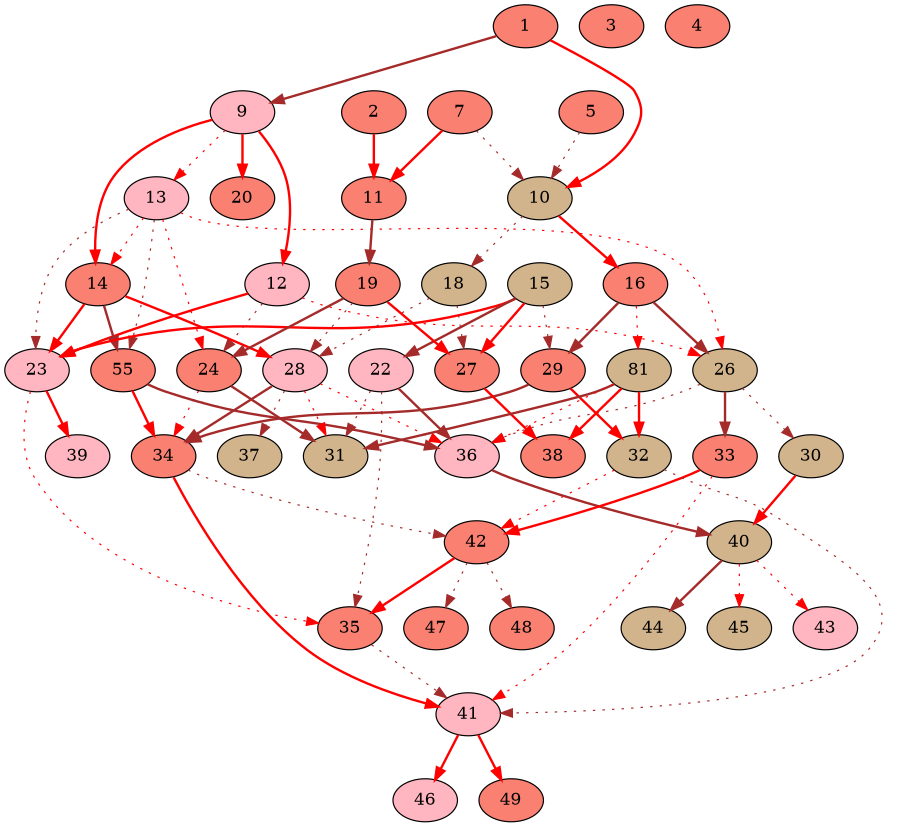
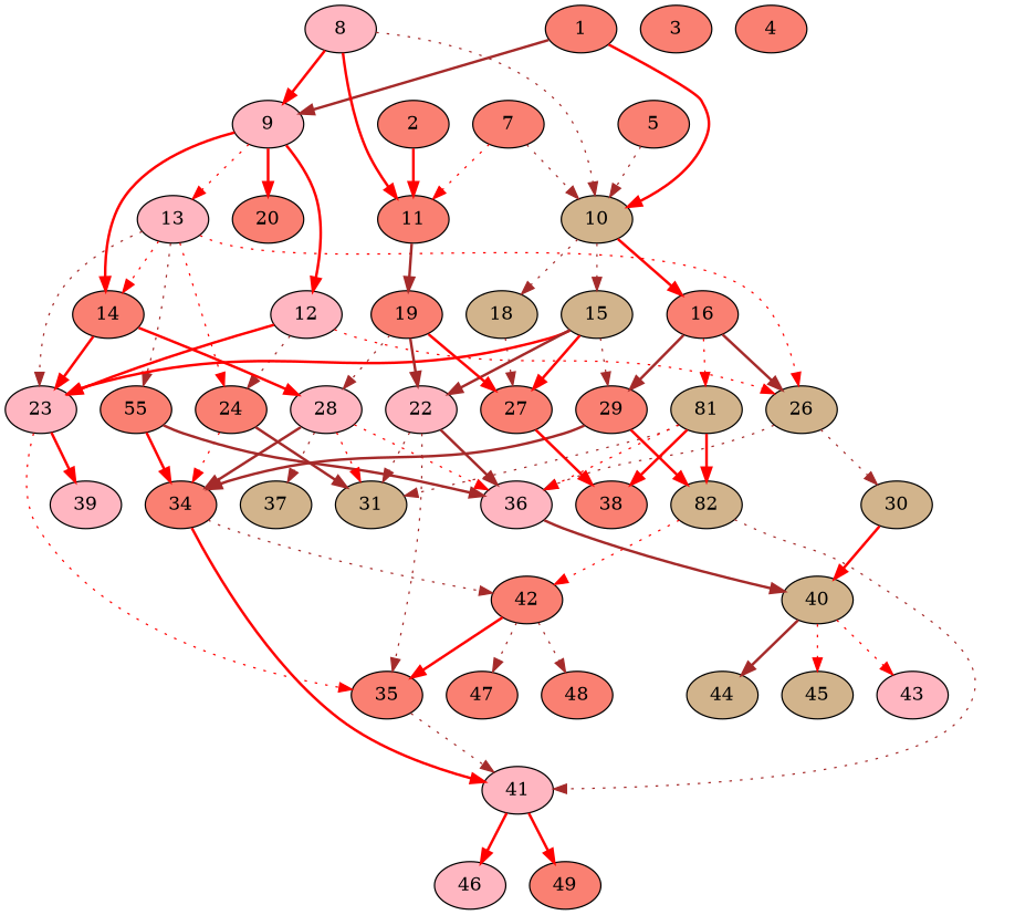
  digraph {
    node [alpha=0.09 fillcolor=salmon style=filled]
    edge [color=red style=bold]
    1 [alpha=0.14 expect_size=36886528]
    9 [alpha=0.07 expect_size=25864192 fillcolor=lightpink]
    10 [alpha=0.18 expect_size=23410688 fillcolor=tan]
    12 [alpha=0.11 expect_size=50171904 fillcolor=lightpink]
    13 [alpha=0.14 expect_size=46057472 fillcolor=lightpink]
    14 [alpha=0.02 expect_size=20508672]
    20 [alpha=0.03 expect_size=37168128]
    15 [alpha=0.17 expect_size=38472704 fillcolor=tan]
    16 [alpha=0.11 expect_size=15158272]
    18 [alpha=0.06 expect_size=45834240 fillcolor=tan]
    23 [expect_size=39470080 fillcolor=lightpink]
    24 [alpha=0.07 expect_size=24511488]
    26 [expect_size=22978560 fillcolor=tan]
    n14 [alpha=0.17 expect_size=29580288 label=55]
    28 [alpha=0.02 expect_size=12162048 fillcolor=lightpink]
    29 [alpha=0.11 expect_size=26301440]
    22 [alpha=0.08 expect_size=14436352 fillcolor=lightpink]
    27 [alpha=0.02 expect_size=49125376]
    n19 [alpha=0.16 expect_size=33201152 fillcolor=tan label=81]
    2 [alpha=0.18 expect_size=5279744]
    11 [alpha=0.12 expect_size=16718848]
    19 [alpha=0.04 expect_size=20530176]
    3 [expect_size=24366080]
    4 [alpha=0.08 expect_size=46371840]
    5 [alpha=0.10 expect_size=32533504]
    7 [alpha=0.15 expect_size=5686272]
+   8 [expect_size=23739392 fillcolor=lightpink]
    35 [alpha=0.12 expect_size=45368320]
    39 [expect_size=21541888 fillcolor=lightpink]
    31 [alpha=0.10 expect_size=44153856 fillcolor=tan]
    34 [alpha=0.13 expect_size=28488704]
    36 [alpha=0.15 expect_size=37833728 fillcolor=lightpink]
    30 [alpha=0.08 expect_size=36269056 fillcolor=tan]
-   33 [expect_size=7090176]
-   32 [alpha=0.11 expect_size=34415616 fillcolor=tan]
+   32 [alpha=0.11 expect_size=34415616 fillcolor=tan label=82]
    37 [alpha=0.19 expect_size=12317696 fillcolor=tan]
    38 [alpha=0.01 expect_size=16450560]
    41 [alpha=0.05 expect_size=20263936 fillcolor=lightpink]
    42 [alpha=0.02 expect_size=43538432]
    40 [alpha=0.11 expect_size=48214016 fillcolor=tan]
    46 [alpha=0.03 expect_size=6532096 fillcolor=lightpink]
    49 [alpha=0.08 expect_size=41361408]
    47 [alpha=0.20 expect_size=41042944]
    48 [alpha=0.19 expect_size=39121920]
    43 [alpha=0.14 expect_size=21411840 fillcolor=lightpink]
    44 [alpha=0.14 expect_size=41882624 fillcolor=tan]
    45 [alpha=0.05 expect_size=25845760 fillcolor=tan]
    1 -> 9 [color=brown]
    1 -> 10
    9 -> 12
    9 -> 13 [style=dotted]
    9 -> 14
    9 -> 20
+   10 -> 15 [color=brown style=dotted]
    10 -> 16
    10 -> 18 [color=brown style=dotted]
    12 -> 23
    12 -> 24 [color=brown style=dotted]
    12 -> 26 [style=dotted]
    13 -> 14 [style=dotted]
    13 -> 23 [color=brown style=dotted]
    13 -> 24 [style=dotted]
    13 -> 26 [style=dotted]
    13 -> n14 [color=brown style=dotted]
    14 -> 23
-   14 -> n14 [color=brown]
    14 -> 28
    15 -> 23
    15 -> 29 [color=brown style=dotted]
    15 -> 22 [color=brown]
    15 -> 27
    16 -> 26 [color=brown]
    16 -> 29 [color=brown]
    16 -> n19 [style=dotted]
-   18 -> 28 [color=brown style=dotted]
    18 -> 27 [color=brown style=dotted]
    23 -> 35 [style=dotted]
    23 -> 39
    24 -> 31 [color=brown]
    24 -> 34 [style=dotted]
    26 -> 36 [color=brown style=dotted]
    26 -> 30 [color=brown style=dotted]
-   26 -> 33 [color=brown]
    n14 -> 34
    n14 -> 36 [color=brown]
    28 -> 31 [style=dotted]
    28 -> 34 [color=brown]
    28 -> 36 [style=dotted]
    28 -> 37 [color=brown style=dotted]
    29 -> 34 [color=brown]
    29 -> 32
    22 -> 35 [color=brown style=dotted]
    22 -> 31 [color=brown style=dotted]
    22 -> 36 [color=brown]
    27 -> 38
-   n19 -> 31 [color=brown]
+   n19 -> 31 [color=brown style=dotted]
    n19 -> 36 [style=dotted]
    n19 -> 32
    n19 -> 38
    2 -> 11
    11 -> 19 [color=brown]
-   19 -> 24 [color=brown]
+   19 -> 22 [color=brown]
    19 -> 28 [color=brown style=dotted]
    19 -> 27
    5 -> 10 [color=brown style=dotted]
    7 -> 10 [color=brown style=dotted]
-   7 -> 11
+   7 -> 11 [style=dotted]
+   8 -> 9
+   8 -> 10 [color=brown style=dotted]
+   8 -> 11
    35 -> 41 [color=brown style=dotted]
    34 -> 41
    34 -> 42 [color=brown style=dotted]
    36 -> 40 [color=brown]
    30 -> 40
-   33 -> 41 [style=dotted]
-   33 -> 42
    32 -> 41 [color=brown style=dotted]
    32 -> 42 [style=dotted]
    41 -> 46
    41 -> 49
    42 -> 35
    42 -> 47 [color=brown style=dotted]
    42 -> 48 [color=brown style=dotted]
    40 -> 43 [style=dotted]
    40 -> 44 [color=brown]
    40 -> 45 [style=dotted]
  }
